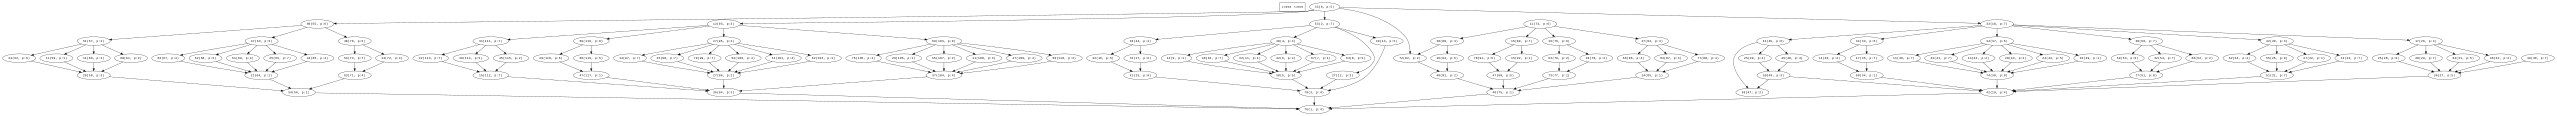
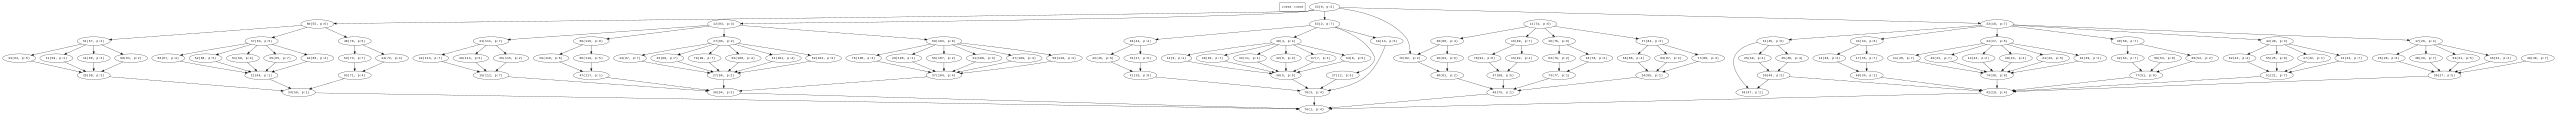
  digraph {
    fontname="Liberation Mono"
    node [fontname="Liberation Mono"]
    edge [fontname="Liberation Mono"]
    n1 [label="D=868 T=868" shape=box]
    n2 [label="33(0, p:5)"]
    n3 [label="53(2, p:7)"]
    n4 [label="33(18, p:7)"]
    n5 [label="60(55, p:6)"]
    n6 [label="12(93, p:3)"]
    n7 [label="72(82, p:2)"]
    n8 [label="48(4, p:4)"]
    n9 [label="27(12, p:3)"]
    n10 [label="49(13, p:5)"]
    n11 [label="38(44, p:4)"]
    n12 [label="42(20, p:3)"]
    n13 [label="17(26, p:4)"]
    n14 [label="34(33, p:6)"]
    n15 [label="34(37, p:5)"]
    n16 [label="43(45, p:6)"]
    n17 [label="30(50, p:7)"]
    n18 [label="51(57, p:3)"]
    n19 [label="37(63, p:5)"]
    n20 [label="48(70, p:5)"]
    n21 [label="11(74, p:6)"]
    n22 [label="16(76, p:6)"]
    n23 [label="30(80, p:4)"]
    n24 [label="27(84, p:3)"]
    n25 [label="15(89, p:7)"]
    n26 [label="27(95, p:2)"]
    n27 [label="69(103, p:0)"]
    n28 [label="31(111, p:7)"]
    n29 [label="69(116, p:0)"]
    n30 [label="76(1, p:4)"]
    n31 [label="42(6, p:4)"]
    n32 [label="67(7, p:1)"]
    n33 [label="64(8, p:5)"]
    n34 [label="44(9, p:1)"]
    n35 [label="48(10, p:7)"]
    n36 [label="32(11, p:1)"]
    n37 [label="78(3, p:4)"]
    n38 [label="42(16, p:5)"]
    n39 [label="70(17, p:6)"]
    n40 [label="30(5, p:5)"]
    n41 [label="41(15, p:0)"]
    n42 [label="27(22, p:1)"]
    n43 [label="22(23, p:7)"]
    n44 [label="62(24, p:4)"]
    n45 [label="55(25, p:0)"]
    n46 [label="26(28, p:0)"]
    n47 [label="28(29, p:7)"]
    n48 [label="62(31, p:5)"]
    n49 [label="36(32, p:3)"]
    n50 [label="17(35, p:7)"]
    n51 [label="54(36, p:3)"]
    n52 [label="50(39, p:1)"]
    n53 [label="11(40, p:7)"]
    n54 [label="43(41, p:7)"]
    n55 [label="14(42, p:2)"]
    n56 [label="28(43, p:2)"]
    n57 [label="24(44, p:5)"]
    n58 [label="68(47, p:2)"]
    n59 [label="45(48, p:4)"]
    n60 [label="25(49, p:2)"]
    n61 [label="66(52, p:2)"]
    n62 [label="59(53, p:0)"]
    n63 [label="32(54, p:7)"]
    n64 [label="42(19, p:4)"]
    n65 [label="51(21, p:7)"]
    n66 [label="36(27, p:5)"]
    n67 [label="49(30, p:7)"]
    n68 [label="60(34, p:1)"]
    n69 [label="74(38, p:0)"]
    n70 [label="59(46, p:3)"]
    n71 [label="77(51, p:0)"]
    n72 [label="51(59, p:1)"]
    n73 [label="11(60, p:2)"]
    n74 [label="68(61, p:2)"]
    n75 [label="33(62, p:6)"]
    n76 [label="25(65, p:7)"]
    n77 [label="44(66, p:4)"]
    n78 [label="66(67, p:4)"]
    n79 [label="62(68, p:5)"]
    n80 [label="51(69, p:4)"]
    n81 [label="14(72, p:4)"]
    n82 [label="53(73, p:7)"]
    n83 [label="34(56, p:1)"]
    n84 [label="29(58, p:3)"]
    n85 [label="22(64, p:1)"]
    n86 [label="63(71, p:4)"]
    n87 [label="28(78, p:3)"]
    n88 [label="63(79, p:2)"]
    n89 [label="16(83, p:6)"]
    n90 [label="66(86, p:4)"]
    n91 [label="64(87, p:4)"]
    n92 [label="77(88, p:4)"]
    n93 [label="78(91, p:6)"]
    n94 [label="15(92, p:1)"]
    n95 [label="40(75, p:1)"]
    n96 [label="73(77, p:1)"]
    n97 [label="48(81, p:2)"]
    n98 [label="24(85, p:1)"]
    n99 [label="47(90, p:5)"]
    n100 [label="12(97, p:7)"]
    n101 [label="25(98, p:7)"]
    n102 [label="79(99, p:7)"]
    n103 [label="53(100, p:4)"]
    n104 [label="64(101, p:4)"]
    n105 [label="62(102, p:3)"]
    n106 [label="76(105, p:2)"]
    n107 [label="29(106, p:1)"]
    n108 [label="55(107, p:2)"]
    n109 [label="11(108, p:3)"]
    n110 [label="47(109, p:4)"]
    n111 [label="50(110, p:4)"]
    n112 [label="42(113, p:7)"]
    n113 [label="49(114, p:5)"]
    n114 [label="45(115, p:2)"]
    n115 [label="29(118, p:6)"]
    n116 [label="66(119, p:5)"]
    n117 [label="36(94, p:3)"]
    n118 [label="27(96, p:2)"]
    n119 [label="37(104, p:4)"]
    n120 [label="15(112, p:7)"]
    n121 [label="47(117, p:1)"]
    n2 -> n3
    n2 -> n4
    n2 -> n5
    n2 -> n6
    n2 -> n7
    n3 -> n8
    n3 -> n9
    n3 -> n10
    n3 -> n11
    n4 -> n12
    n4 -> n13
    n4 -> n14
    n4 -> n15
    n4 -> n16
    n4 -> n17
    n5 -> n18
    n5 -> n19
    n5 -> n20
    n6 -> n26
    n6 -> n27
    n6 -> n28
    n6 -> n29
    n7 -> n97
    n8 -> n31
    n8 -> n32
    n8 -> n33
    n8 -> n34
    n8 -> n35
    n8 -> n36
    n9 -> n37
    n10 -> n37
    n11 -> n38
    n11 -> n39
    n12 -> n42
    n12 -> n43
    n12 -> n44
    n12 -> n45
    n13 -> n46
    n13 -> n47
    n13 -> n48
    n13 -> n49
    n14 -> n50
    n14 -> n51
    n15 -> n52
    n15 -> n53
    n15 -> n54
    n15 -> n55
    n15 -> n56
    n15 -> n57
    n16 -> n58
    n16 -> n59
    n16 -> n60
    n17 -> n61
-   n17 -> n62
    n17 -> n63
    n18 -> n72
    n18 -> n73
    n18 -> n74
    n18 -> n75
    n19 -> n76
    n19 -> n77
    n19 -> n78
    n19 -> n79
    n19 -> n80
    n20 -> n81
    n20 -> n82
    n21 -> n22
    n21 -> n23
    n21 -> n24
    n21 -> n25
    n22 -> n87
    n22 -> n88
    n23 -> n7
    n23 -> n89
    n24 -> n90
    n24 -> n91
    n24 -> n92
    n25 -> n93
    n25 -> n94
    n26 -> n100
    n26 -> n101
    n26 -> n102
    n26 -> n103
    n26 -> n104
    n26 -> n105
    n27 -> n106
    n27 -> n107
    n27 -> n108
    n27 -> n109
    n27 -> n110
    n27 -> n111
    n28 -> n112
    n28 -> n113
    n28 -> n114
    n29 -> n115
    n29 -> n116
    n31 -> n40
    n32 -> n40
    n33 -> n40
    n34 -> n40
    n35 -> n40
    n36 -> n40
    n37 -> n30
    n38 -> n41
    n39 -> n41
    n40 -> n37
    n41 -> n37
    n42 -> n65
    n43 -> n65
    n44 -> n65
    n45 -> n65
    n46 -> n66
    n47 -> n66
    n48 -> n66
    n49 -> n66
    n50 -> n68
    n51 -> n68
    n52 -> n69
    n53 -> n69
    n54 -> n69
    n55 -> n69
    n56 -> n69
    n57 -> n69
    n59 -> n70
    n60 -> n70
    n61 -> n71
    n62 -> n71
    n63 -> n71
    n64 -> n30
    n65 -> n64
    n66 -> n64
    n67 -> n66
    n68 -> n64
    n69 -> n64
    n70 -> n58
    n70 -> n64
    n71 -> n64
    n72 -> n84
    n73 -> n84
    n74 -> n84
    n75 -> n84
    n76 -> n85
    n77 -> n85
    n78 -> n85
    n79 -> n85
    n80 -> n85
    n81 -> n86
    n82 -> n86
    n83 -> n30
    n84 -> n83
    n85 -> n83
    n86 -> n83
    n87 -> n96
    n88 -> n96
    n89 -> n97
    n90 -> n98
    n91 -> n98
    n92 -> n98
    n93 -> n99
    n94 -> n99
    n95 -> n30
    n96 -> n95
    n97 -> n95
    n98 -> n95
    n99 -> n95
    n100 -> n118
    n101 -> n118
    n102 -> n118
    n103 -> n118
    n104 -> n118
    n105 -> n118
    n106 -> n119
    n107 -> n119
    n108 -> n119
    n109 -> n119
    n110 -> n119
    n111 -> n119
    n112 -> n120
    n113 -> n120
    n114 -> n120
    n115 -> n121
    n116 -> n121
    n117 -> n30
    n118 -> n117
    n119 -> n117
    n120 -> n117
    n121 -> n117
  }
